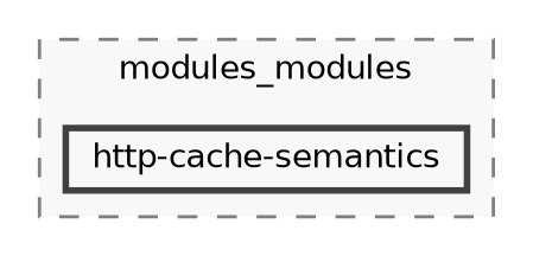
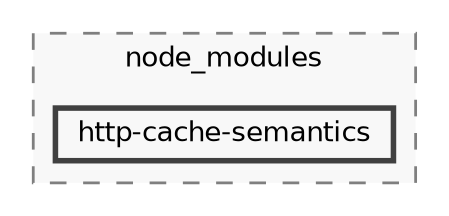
  digraph {
    compound=true
    n1 [color=grey25 fillcolor="#f8f8f8" fontname=Helvetica fontsize=10 height=0.2 label="http-cache-semantics" shape=box style="filled,bold" width=0.4]
    subgraph cluster_1 {
      bgcolor="#f8f8f8"
      fontname=Helvetica
      fontsize=10
-     label=modules_modules
+     label=node_modules
      pencolor=grey50
      style="filled,dashed"
      n1
    }
  }
